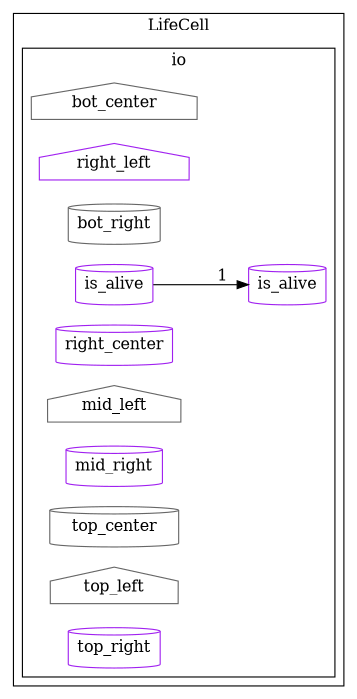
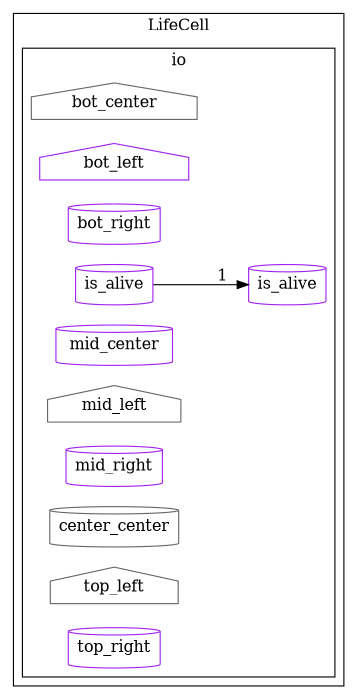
  digraph {
    rankdir=LR
    node [shape=cylinder color=purple]
    n1 [label=bot_center shape=house color=gray40]
-   n2 [label=right_left shape=house]
-   n3 [label=bot_right color=gray40]
+   n2 [label=bot_left shape=house]
+   n3 [label=bot_right]
    n4 [label=is_alive]
    is_alive
-   n6 [label=right_center]
+   n6 [label=mid_center]
    n7 [label=mid_left shape=house color=gray40]
    n8 [label=mid_right]
-   n9 [label=top_center color=gray40]
+   n9 [label=center_center color=gray40]
    n10 [label=top_left shape=house color=gray40]
    n11 [label=top_right]
    subgraph cluster_1 {
      label=LifeCell
      subgraph cluster_2 {
        label=io
        n1
        n2
        n3
        n4
        is_alive
        n6
        n7
        n8
        n9
        n10
        n11
      }
    }
    is_alive -> n4 [label=1 arrowhead=normal]
  }
